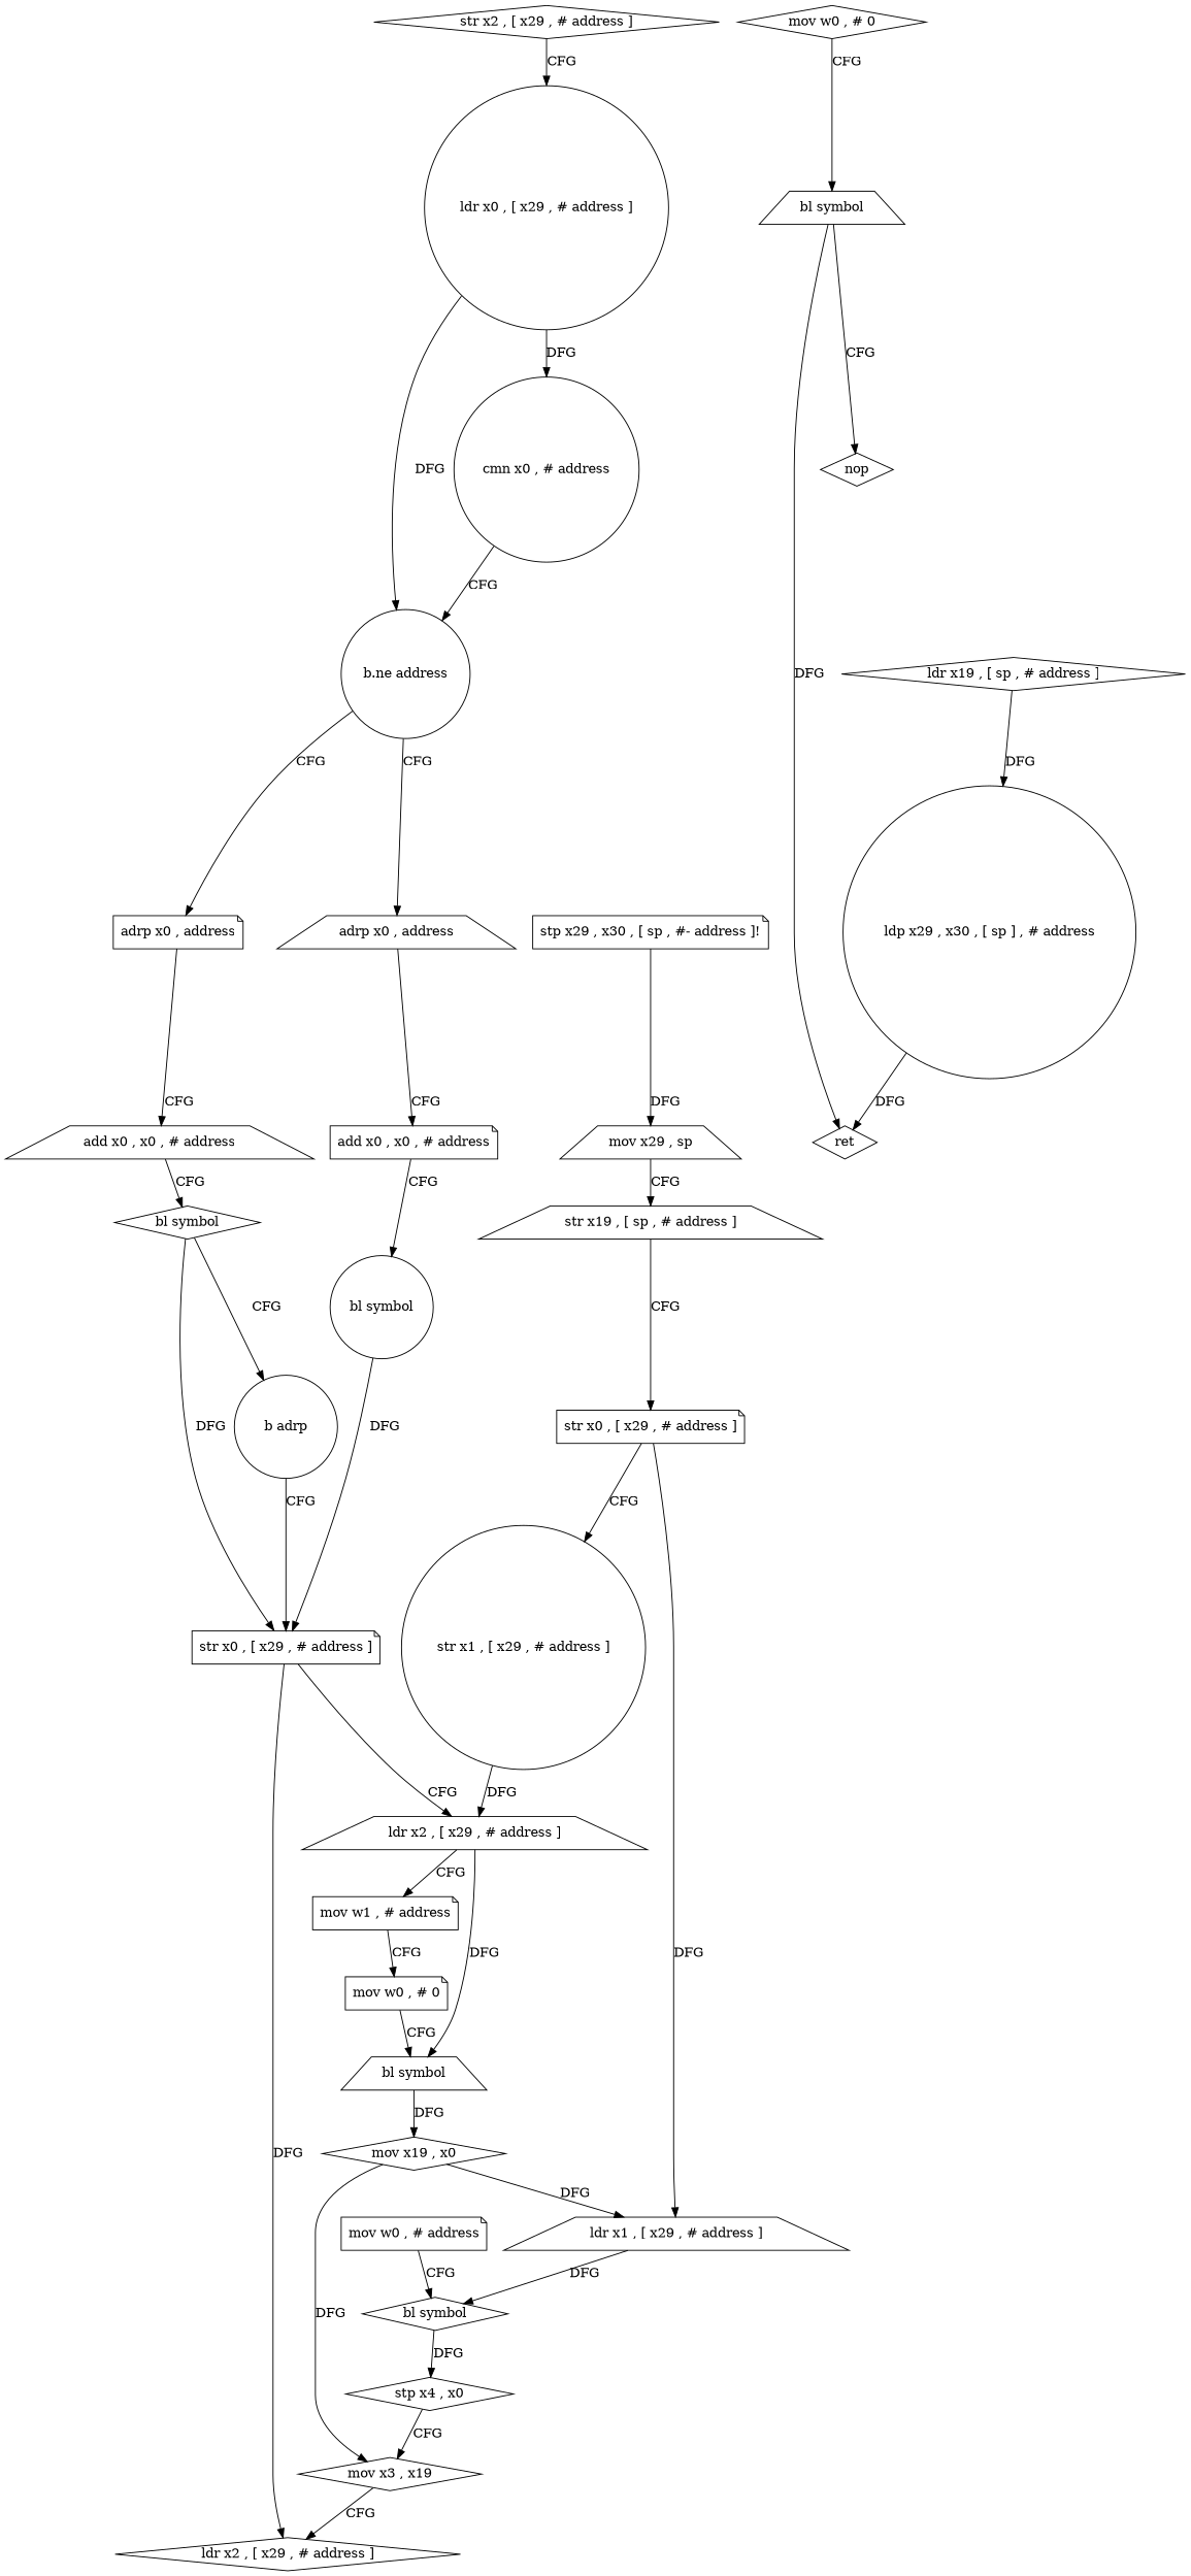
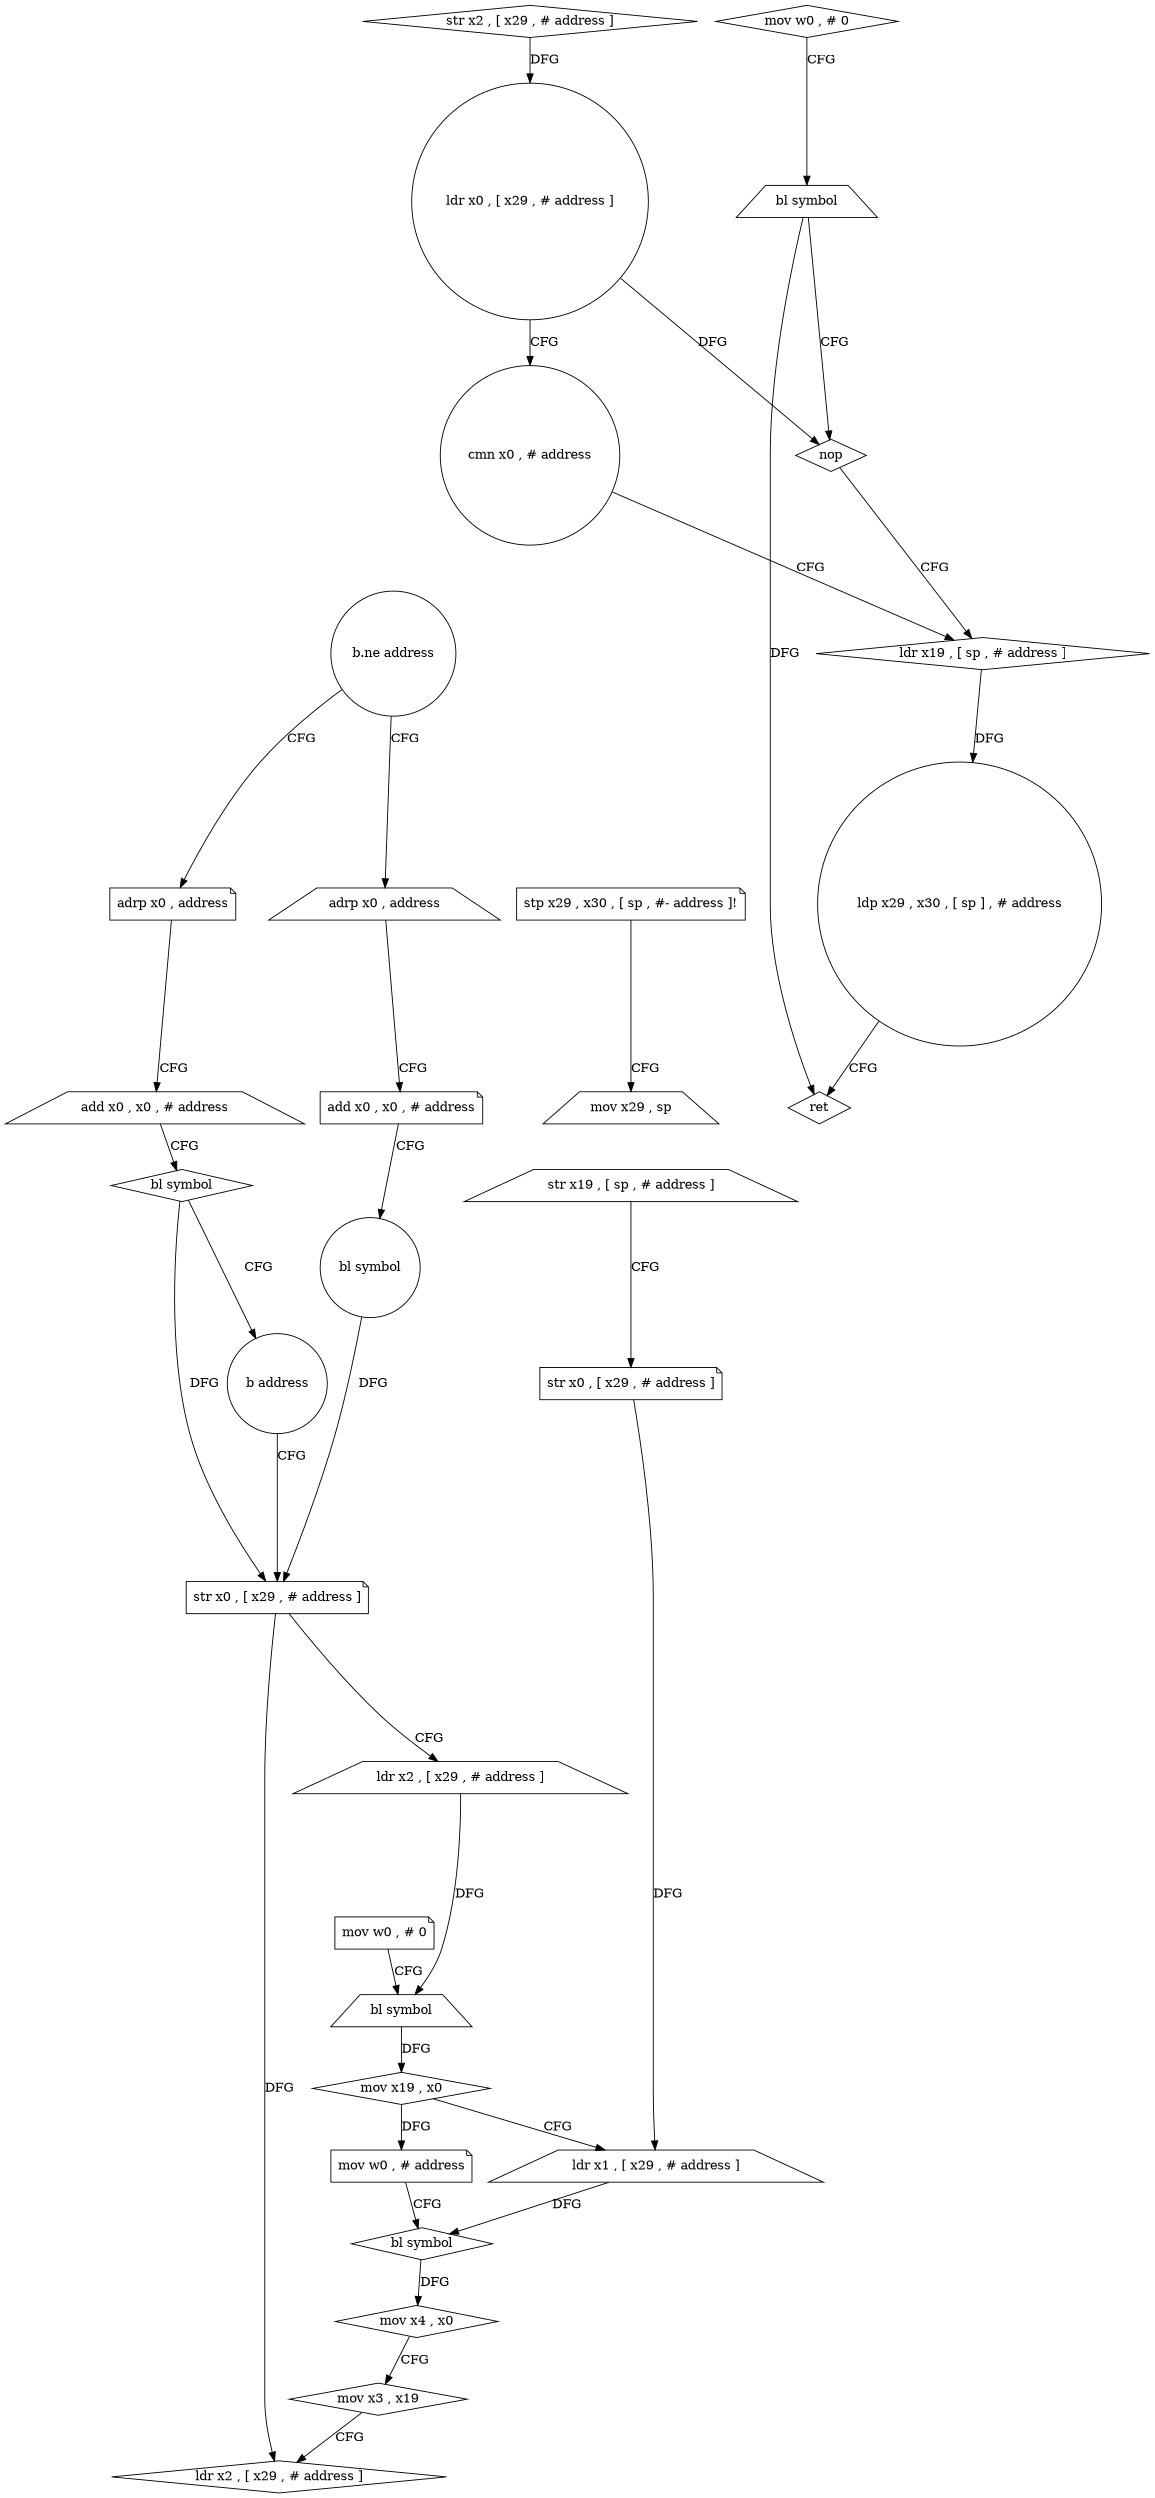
  digraph {
    node [shape=diamond]
    n1 [label="stp x29 , x30 , [ sp , #- address ]!" shape=note]
    n2 [label="mov x29 , sp" shape=trapezium]
    n3 [label="str x19 , [ sp , # address ]" shape=trapezium]
    n4 [label="str x0 , [ x29 , # address ]" shape=note]
-   n5 [label="str x1 , [ x29 , # address ]" shape=circle]
    n6 [label="ldr x1 , [ x29 , # address ]" shape=trapezium]
    n7 [label="ldr x2 , [ x29 , # address ]" shape=trapezium]
    n8 [label="bl symbol"]
    n9 [label="str x2 , [ x29 , # address ]"]
    n10 [label="ldr x0 , [ x29 , # address ]" shape=circle]
-   n11 [label="mov w1 , # address" shape=note]
    n12 [label="bl symbol" shape=trapezium]
    n13 [label="cmn x0 , # address" shape=circle]
    n14 [label="b.ne address" shape=circle]
    n15 [label="adrp x0 , address" shape=trapezium]
    n16 [label="adrp x0 , address" shape=note]
    n17 [label="add x0 , x0 , # address" shape=note]
    n18 [label="add x0 , x0 , # address" shape=trapezium]
    n19 [label="bl symbol" shape=circle]
    n20 [label="bl symbol"]
    n21 [label="str x0 , [ x29 , # address ]" shape=note]
    n22 [label="ldr x2 , [ x29 , # address ]"]
-   n23 [label="b adrp" shape=circle]
+   n23 [label="b address" shape=circle]
    n24 [label="mov w0 , # 0" shape=note]
    n25 [label="mov x19 , x0"]
    n26 [label="mov x3 , x19"]
    n27 [label="mov w0 , # address" shape=note]
-   n28 [label="stp x4 , x0"]
+   n28 [label="mov x4 , x0"]
    n29 [label="mov w0 , # 0"]
    n30 [label="bl symbol" shape=trapezium]
    n31 [label=nop]
    n32 [label=ret]
    n33 [label="ldr x19 , [ sp , # address ]"]
    n34 [label="ldp x29 , x30 , [ sp ] , # address" shape=circle]
-   n1 -> n2 [label=DFG]
-   n2 -> n3 [label=CFG]
+   n1 -> n2 [label=CFG]
    n3 -> n4 [label=CFG]
-   n4 -> n5 [label=CFG]
    n4 -> n6 [label=DFG]
-   n5 -> n7 [label=DFG]
    n6 -> n8 [label=DFG]
-   n7 -> n11 [label=CFG]
    n7 -> n12 [label=DFG]
    n8 -> n28 [label=DFG]
-   n9 -> n10 [label=CFG]
-   n10 -> n13 [label=DFG]
-   n10 -> n14 [label=DFG]
-   n11 -> n24 [label=CFG]
+   n9 -> n10 [label=DFG]
+   n10 -> n13 [label=CFG]
+   n10 -> n31 [label=DFG]
    n12 -> n25 [label=DFG]
-   n13 -> n14 [label=CFG]
+   n13 -> n33 [label=CFG]
    n14 -> n15 [label=CFG]
    n14 -> n16 [label=CFG]
    n15 -> n17 [label=CFG]
    n16 -> n18 [label=CFG]
    n17 -> n19 [label=CFG]
    n18 -> n20 [label=CFG]
    n19 -> n21 [label=DFG]
    n20 -> n21 [label=DFG]
    n20 -> n23 [label=CFG]
    n21 -> n7 [label=CFG]
    n21 -> n22 [label=DFG]
    n23 -> n21 [label=CFG]
    n24 -> n12 [label=CFG]
-   n25 -> n6 [label=DFG]
-   n25 -> n26 [label=DFG]
+   n25 -> n6 [label=CFG]
+   n25 -> n27 [label=DFG]
    n26 -> n22 [label=CFG]
    n27 -> n8 [label=CFG]
    n28 -> n26 [label=CFG]
    n29 -> n30 [label=CFG]
    n30 -> n31 [label=CFG]
    n30 -> n32 [label=DFG]
+   n31 -> n33 [label=CFG]
    n33 -> n34 [label=DFG]
-   n34 -> n32 [label=DFG]
+   n34 -> n32 [label=CFG]
  }
